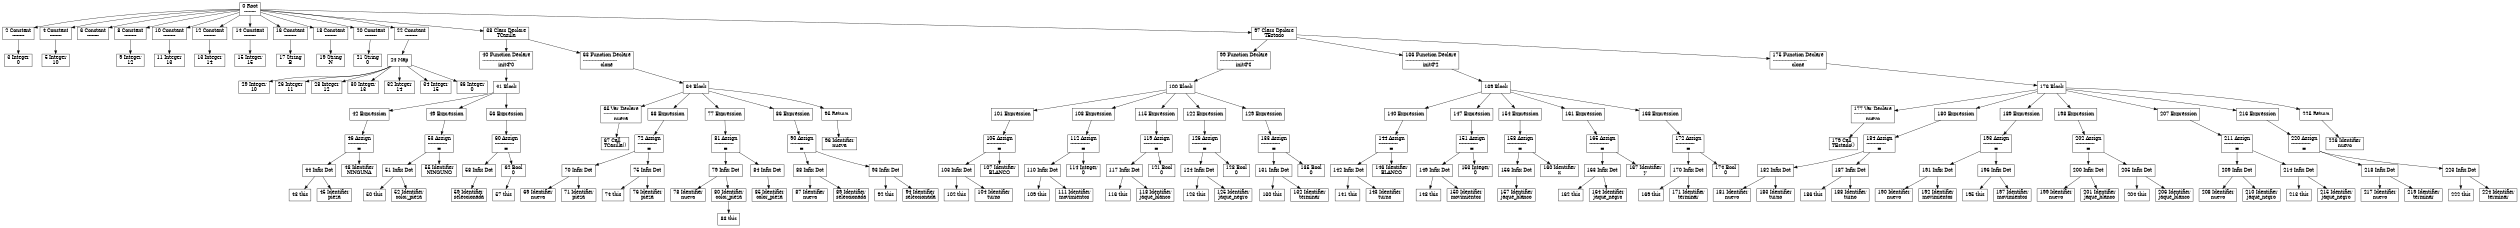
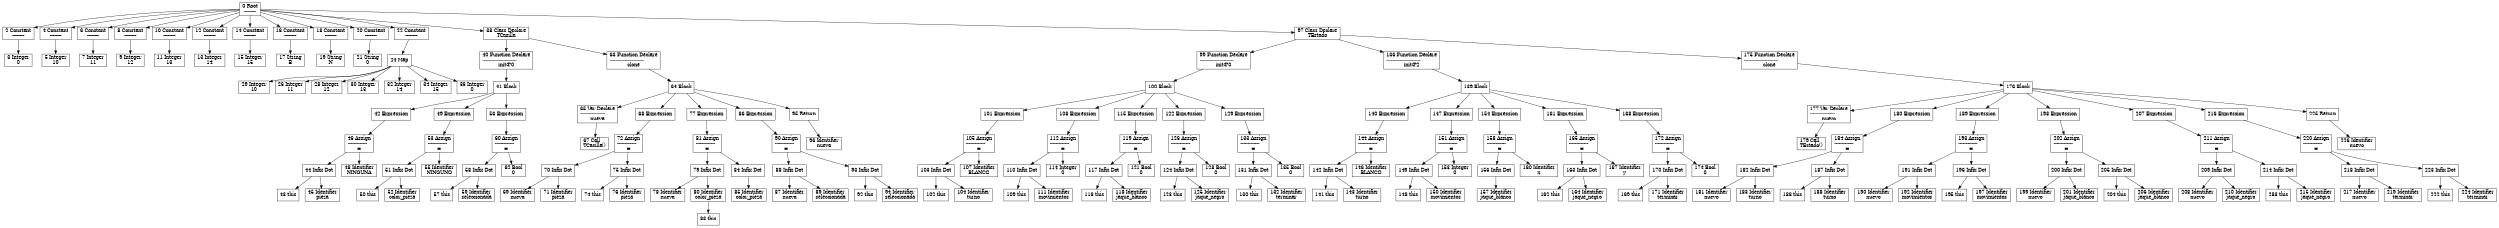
  digraph {
    node [shape=box]
    n1 [label="0 Root\l--------"]
    n2 [label="2 Constant\l--------"]
    n3 [label="4 Constant\l--------"]
    n4 [label="6 Constant\l--------"]
    n5 [label="8 Constant\l--------"]
    n6 [label="10 Constant\l--------"]
    n7 [label="12 Constant\l--------"]
    n8 [label="14 Constant\l--------"]
    n9 [label="16 Constant\l--------"]
    n10 [label="18 Constant\l--------"]
    n11 [label="20 Constant\l--------"]
    n12 [label="22 Constant\l--------"]
    n13 [label="38 Class Declare\lTCasilla"]
    n14 [label="97 Class Declare\lTEstado"]
    n15 [label="3 Integer\l0"]
    n16 [label="5 Integer\l10"]
+   n17 [label="7 Integer\l11"]
    n18 [label="9 Integer\l12"]
    n19 [label="11 Integer\l13"]
    n20 [label="13 Integer\l14"]
    n21 [label="15 Integer\l15"]
    n22 [label="17 String\lB"]
    n23 [label="19 String\lN"]
    n24 [label="21 String\l0"]
    n25 [label="24 Map"]
    n26 [label="40 Function Declare\l-----------------------\linit@0"]
    n27 [label="63 Function Declare\l-----------------------\lclone"]
    n28 [label="99 Function Declare\l-----------------------\linit@0"]
    n29 [label="136 Function Declare\l-----------------------\linit@2"]
    n30 [label="175 Function Declare\l-----------------------\lclone"]
    n31 [label="29 Integer\l10"]
    n32 [label="26 Integer\l11"]
    n33 [label="28 Integer\l12"]
    n34 [label="30 Integer\l13"]
    n35 [label="32 Integer\l14"]
    n36 [label="34 Integer\l15"]
    n37 [label="36 Integer\l0"]
    n38 [label="41 Block"]
    n39 [label="64 Block"]
    n40 [label="42 Expression"]
    n41 [label="49 Expression"]
    n42 [label="56 Expression"]
    n43 [label="46 Assign\l-------------\l="]
    n44 [label="53 Assign\l-------------\l="]
    n45 [label="60 Assign\l-------------\l="]
    n46 [label="44 Infix Dot"]
    n47 [label="48 Identifier\lNINGUNA"]
    n48 [label="43 this"]
    n49 [label="45 Identifier\lpieza"]
    n50 [label="51 Infix Dot"]
    n51 [label="55 Identifier\lNINGUNO"]
    n52 [label="50 this"]
    n53 [label="52 Identifier\lcolor_pieza"]
    n54 [label="58 Infix Dot"]
    n55 [label="62 Bool\l0"]
    n56 [label="57 this"]
    n57 [label="59 Identifier\lseleccionada"]
    n58 [label="65 Var Declare\l-----------------\lnueva"]
    n59 [label="68 Expression"]
    n60 [label="77 Expression"]
    n61 [label="86 Expression"]
    n62 [label="95 Return"]
    n63 [label="67 Call\lTCasilla()"]
    n64 [label="72 Assign\l-------------\l="]
    n65 [label="81 Assign\l-------------\l="]
    n66 [label="90 Assign\l-------------\l="]
    n67 [label="96 Identifier\lnueva"]
    n68 [label="70 Infix Dot"]
    n69 [label="75 Infix Dot"]
    n70 [label="69 Identifier\lnueva"]
    n71 [label="71 Identifier\lpieza"]
    n72 [label="74 this"]
    n73 [label="76 Identifier\lpieza"]
    n74 [label="79 Infix Dot"]
    n75 [label="84 Infix Dot"]
    n76 [label="78 Identifier\lnueva"]
    n77 [label="80 Identifier\lcolor_pieza"]
    n78 [label="85 Identifier\lcolor_pieza"]
    n79 [label="83 this"]
    n80 [label="88 Infix Dot"]
    n81 [label="93 Infix Dot"]
    n82 [label="87 Identifier\lnueva"]
    n83 [label="89 Identifier\lseleccionada"]
    n84 [label="92 this"]
    n85 [label="94 Identifier\lseleccionada"]
    n86 [label="100 Block"]
    n87 [label="139 Block"]
    n88 [label="176 Block"]
    n89 [label="101 Expression"]
    n90 [label="108 Expression"]
    n91 [label="115 Expression"]
    n92 [label="122 Expression"]
    n93 [label="129 Expression"]
    n94 [label="105 Assign\l-------------\l="]
    n95 [label="112 Assign\l-------------\l="]
    n96 [label="119 Assign\l-------------\l="]
    n97 [label="126 Assign\l-------------\l="]
    n98 [label="133 Assign\l-------------\l="]
    n99 [label="103 Infix Dot"]
    n100 [label="107 Identifier\lBLANCO"]
    n101 [label="102 this"]
    n102 [label="104 Identifier\lturno"]
    n103 [label="110 Infix Dot"]
    n104 [label="114 Integer\l0"]
    n105 [label="109 this"]
    n106 [label="111 Identifier\lmovimientos"]
    n107 [label="117 Infix Dot"]
    n108 [label="121 Bool\l0"]
    n109 [label="116 this"]
    n110 [label="118 Identifier\ljaque_blanco"]
    n111 [label="124 Infix Dot"]
    n112 [label="128 Bool\l0"]
    n113 [label="123 this"]
    n114 [label="125 Identifier\ljaque_negro"]
    n115 [label="131 Infix Dot"]
    n116 [label="135 Bool\l0"]
    n117 [label="130 this"]
    n118 [label="132 Identifier\lterminar"]
    n119 [label="140 Expression"]
    n120 [label="147 Expression"]
    n121 [label="154 Expression"]
    n122 [label="161 Expression"]
    n123 [label="168 Expression"]
    n124 [label="144 Assign\l-------------\l="]
    n125 [label="151 Assign\l-------------\l="]
    n126 [label="158 Assign\l-------------\l="]
    n127 [label="165 Assign\l-------------\l="]
    n128 [label="172 Assign\l-------------\l="]
    n129 [label="142 Infix Dot"]
    n130 [label="146 Identifier\lBLANCO"]
    n131 [label="141 this"]
    n132 [label="143 Identifier\lturno"]
    n133 [label="149 Infix Dot"]
    n134 [label="153 Integer\l0"]
    n135 [label="148 this"]
    n136 [label="150 Identifier\lmovimientos"]
    n137 [label="156 Infix Dot"]
    n138 [label="160 Identifier\lx"]
    n139 [label="157 Identifier\ljaque_blanco"]
    n140 [label="163 Infix Dot"]
    n141 [label="167 Identifier\ly"]
    n142 [label="162 this"]
    n143 [label="164 Identifier\ljaque_negro"]
    n144 [label="170 Infix Dot"]
    n145 [label="174 Bool\l0"]
    n146 [label="169 this"]
    n147 [label="171 Identifier\lterminar"]
    n148 [label="177 Var Declare\l-----------------\lnuevo"]
    n149 [label="180 Expression"]
    n150 [label="189 Expression"]
    n151 [label="198 Expression"]
    n152 [label="207 Expression"]
    n153 [label="216 Expression"]
    n154 [label="225 Return"]
    n155 [label="179 Call\lTEstado()"]
    n156 [label="184 Assign\l-------------\l="]
    n157 [label="193 Assign\l-------------\l="]
    n158 [label="202 Assign\l-------------\l="]
    n159 [label="211 Assign\l-------------\l="]
    n160 [label="220 Assign\l-------------\l="]
    n161 [label="226 Identifier\lnuevo"]
    n162 [label="182 Infix Dot"]
    n163 [label="187 Infix Dot"]
    n164 [label="181 Identifier\lnuevo"]
    n165 [label="183 Identifier\lturno"]
    n166 [label="186 this"]
    n167 [label="188 Identifier\lturno"]
    n168 [label="191 Infix Dot"]
    n169 [label="196 Infix Dot"]
    n170 [label="190 Identifier\lnuevo"]
    n171 [label="192 Identifier\lmovimientos"]
    n172 [label="195 this"]
    n173 [label="197 Identifier\lmovimientos"]
    n174 [label="200 Infix Dot"]
    n175 [label="205 Infix Dot"]
    n176 [label="199 Identifier\lnuevo"]
    n177 [label="201 Identifier\ljaque_blanco"]
    n178 [label="204 this"]
    n179 [label="206 Identifier\ljaque_blanco"]
    n180 [label="209 Infix Dot"]
    n181 [label="214 Infix Dot"]
    n182 [label="208 Identifier\lnuevo"]
    n183 [label="210 Identifier\ljaque_negro"]
-   n184 [label="213 this"]
+   n184 [label="283 this"]
    n185 [label="215 Identifier\ljaque_negro"]
    n186 [label="218 Infix Dot"]
    n187 [label="223 Infix Dot"]
    n188 [label="217 Identifier\lnuevo"]
    n189 [label="219 Identifier\lterminar"]
    n190 [label="222 this"]
    n191 [label="224 Identifier\lterminar"]
    n1 -> n2
    n1 -> n3
    n1 -> n4
    n1 -> n5
    n1 -> n6
    n1 -> n7
    n1 -> n8
    n1 -> n9
    n1 -> n10
    n1 -> n11
    n1 -> n12
    n1 -> n13
    n1 -> n14
    n2 -> n15
    n3 -> n16
+   n4 -> n17
    n5 -> n18
    n6 -> n19
    n7 -> n20
    n8 -> n21
    n9 -> n22
    n10 -> n23
    n11 -> n24
    n12 -> n25
    n13 -> n26
    n13 -> n27
    n14 -> n28
    n14 -> n29
    n14 -> n30
    n25 -> n31
    n25 -> n32
    n25 -> n33
    n25 -> n34
    n25 -> n35
    n25 -> n36
    n25 -> n37
    n26 -> n38
    n27 -> n39
    n28 -> n86
    n29 -> n87
    n30 -> n88
    n38 -> n40
    n38 -> n41
    n38 -> n42
    n39 -> n58
    n39 -> n59
    n39 -> n60
    n39 -> n61
    n39 -> n62
    n40 -> n43
    n41 -> n44
    n42 -> n45
    n43 -> n46
    n43 -> n47
    n44 -> n50
    n44 -> n51
    n45 -> n54
    n45 -> n55
    n46 -> n48
    n46 -> n49
    n50 -> n52
    n50 -> n53
-   n55 -> n56
+   n54 -> n56
    n54 -> n57
    n58 -> n63
    n59 -> n64
    n60 -> n65
    n61 -> n66
    n62 -> n67
    n64 -> n68
    n64 -> n69
    n65 -> n74
    n65 -> n75
    n66 -> n80
    n66 -> n81
    n68 -> n70
    n68 -> n71
    n69 -> n72
    n69 -> n73
    n74 -> n76
    n74 -> n77
    n75 -> n78
    n77 -> n79
    n80 -> n82
    n80 -> n83
    n81 -> n84
    n81 -> n85
    n86 -> n89
    n86 -> n90
    n86 -> n91
    n86 -> n92
    n86 -> n93
    n87 -> n119
    n87 -> n120
    n87 -> n121
    n87 -> n122
    n87 -> n123
    n88 -> n148
    n88 -> n149
    n88 -> n150
    n88 -> n151
    n88 -> n152
    n88 -> n153
    n88 -> n154
    n89 -> n94
    n90 -> n95
    n91 -> n96
    n92 -> n97
    n93 -> n98
    n94 -> n99
    n94 -> n100
    n95 -> n103
    n95 -> n104
    n96 -> n107
    n96 -> n108
    n97 -> n111
    n97 -> n112
    n98 -> n115
    n98 -> n116
    n99 -> n101
    n99 -> n102
    n103 -> n105
    n103 -> n106
    n107 -> n109
    n107 -> n110
    n111 -> n113
    n111 -> n114
    n115 -> n117
    n115 -> n118
    n119 -> n124
    n120 -> n125
    n121 -> n126
    n122 -> n127
    n123 -> n128
    n124 -> n129
    n124 -> n130
    n125 -> n133
    n125 -> n134
    n126 -> n137
    n126 -> n138
    n127 -> n140
    n127 -> n141
    n128 -> n144
    n128 -> n145
    n129 -> n131
    n129 -> n132
    n133 -> n135
    n133 -> n136
    n137 -> n139
    n140 -> n142
    n140 -> n143
    n144 -> n146
    n144 -> n147
    n148 -> n155
    n149 -> n156
    n150 -> n157
    n151 -> n158
    n152 -> n159
    n153 -> n160
    n154 -> n161
    n156 -> n162
    n156 -> n163
    n157 -> n168
    n157 -> n169
    n158 -> n174
    n158 -> n175
    n159 -> n180
    n159 -> n181
    n160 -> n186
    n160 -> n187
    n162 -> n164
    n162 -> n165
    n163 -> n166
    n163 -> n167
    n168 -> n170
    n168 -> n171
    n169 -> n172
    n169 -> n173
    n174 -> n176
    n174 -> n177
    n175 -> n178
    n175 -> n179
    n180 -> n182
    n180 -> n183
    n181 -> n184
    n181 -> n185
    n186 -> n188
    n186 -> n189
    n187 -> n190
    n187 -> n191
  }
